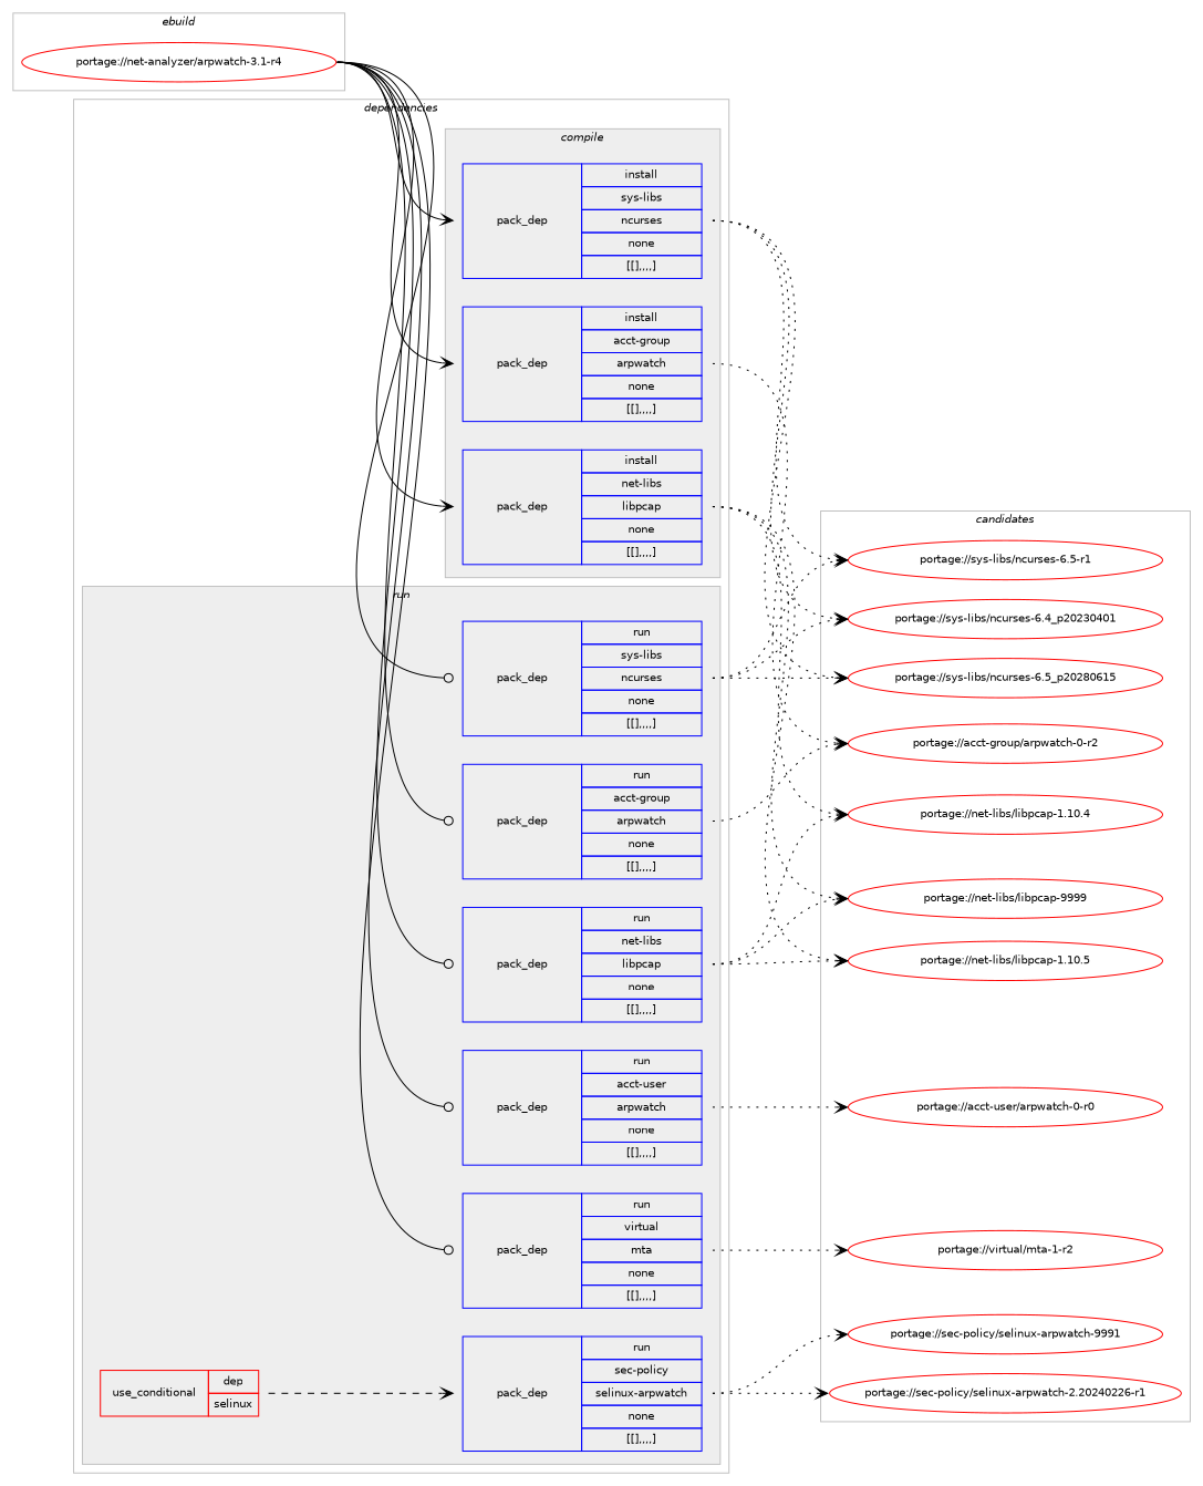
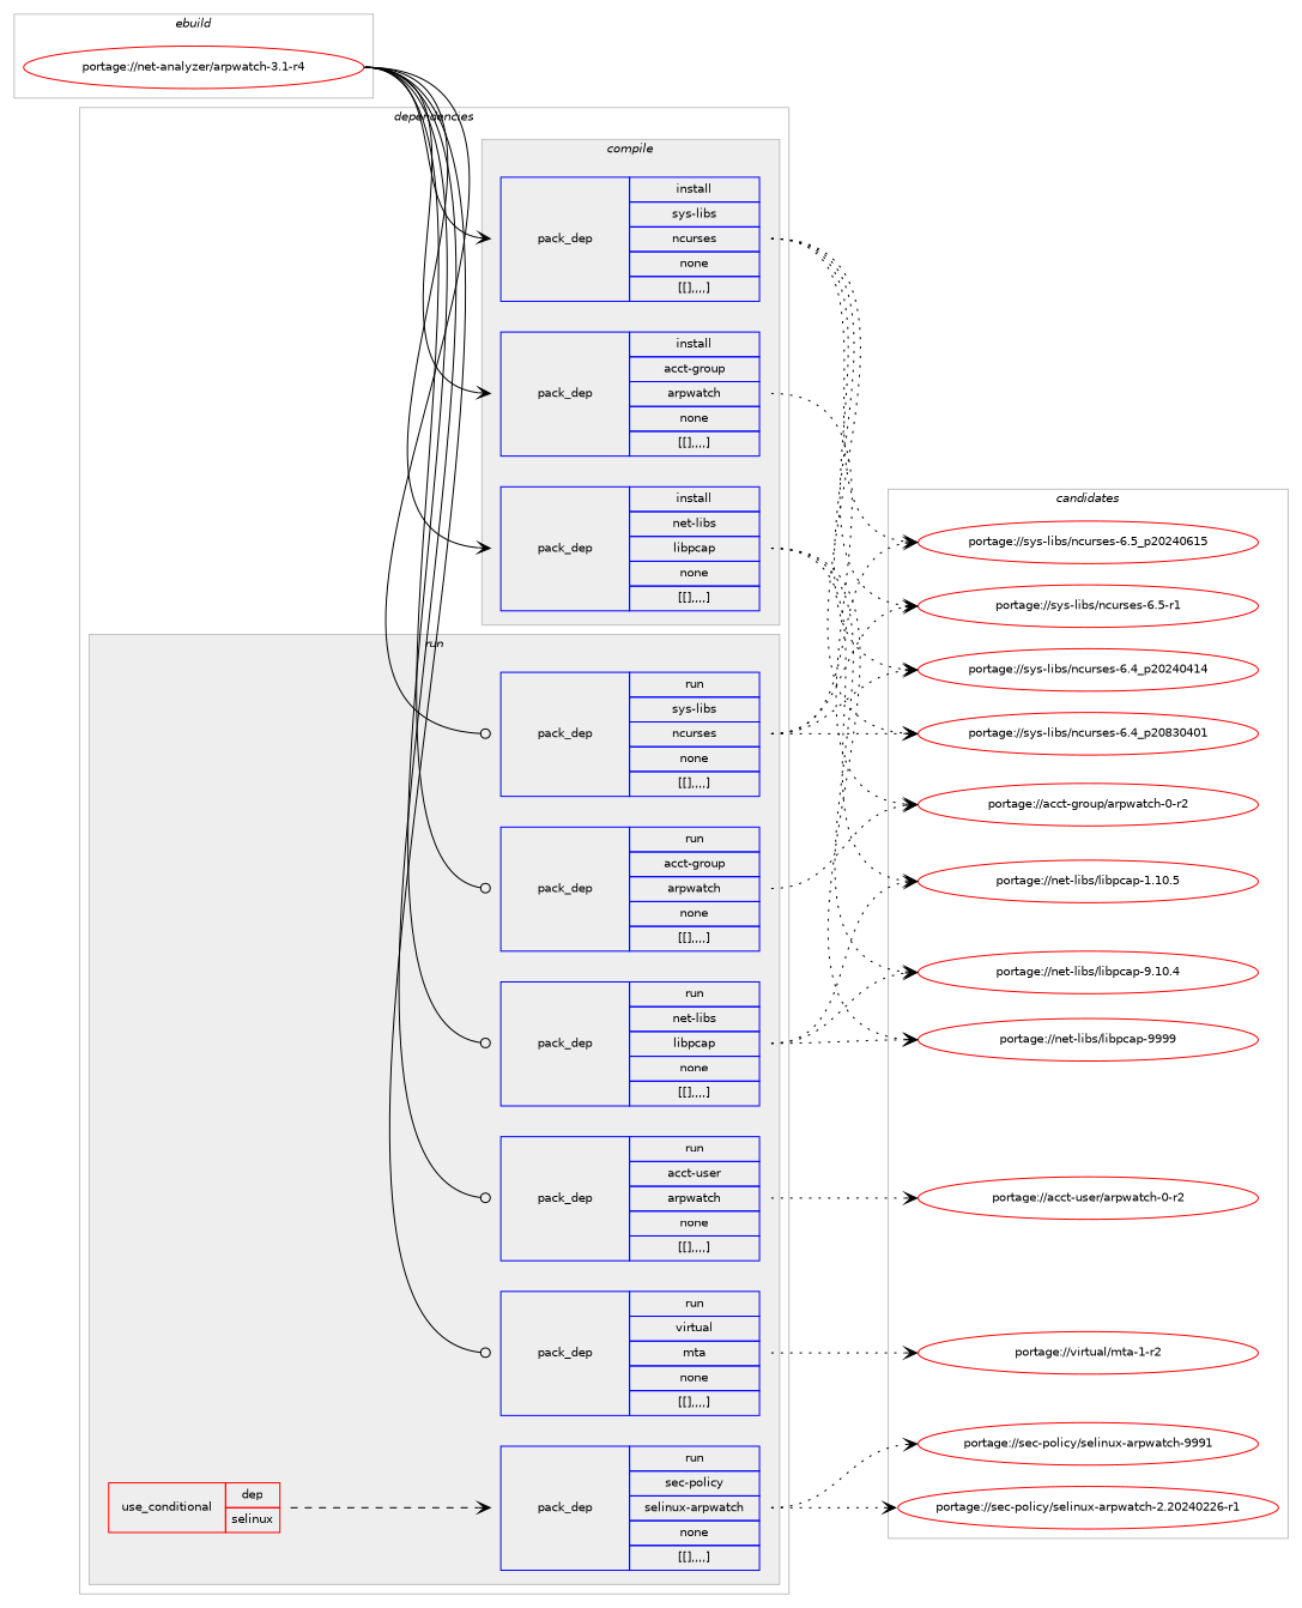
  digraph {
    compound=true
    concentrate=true
    fontname="DejaVu Sans"
    fontsize=10
    newrank=true
    rankdir=LR
    ranksep=1.5
    node [color=red fontname="DejaVu Sans" fontsize=10]
    edge [arrowhead=vee fontname="DejaVu Sans" headport=w style=dotted tailport=e weight=100]
    n1 [label="portage://net-analyzer/arpwatch-3.1-r4" width=4]
    n2 [color=blue label=<<TABLE BORDER="0" CELLBORDER="1" CELLSPACING="0" CELLPADDING="4" WIDTH="220"><TR><TD ROWSPAN="6" CELLPADDING="30">pack_dep</TD></TR><TR><TD WIDTH="110">install</TD></TR><TR><TD>acct-group</TD></TR><TR><TD>arpwatch</TD></TR><TR><TD>none</TD></TR><TR><TD>[[],,,,]</TD></TR></TABLE>> shape=none]
    n3 [color=blue label=<<TABLE BORDER="0" CELLBORDER="1" CELLSPACING="0" CELLPADDING="4" WIDTH="220"><TR><TD ROWSPAN="6" CELLPADDING="30">pack_dep</TD></TR><TR><TD WIDTH="110">install</TD></TR><TR><TD>net-libs</TD></TR><TR><TD>libpcap</TD></TR><TR><TD>none</TD></TR><TR><TD>[[],,,,]</TD></TR></TABLE>> shape=none]
    n4 [color=blue label=<<TABLE BORDER="0" CELLBORDER="1" CELLSPACING="0" CELLPADDING="4" WIDTH="220"><TR><TD ROWSPAN="6" CELLPADDING="30">pack_dep</TD></TR><TR><TD WIDTH="110">install</TD></TR><TR><TD>sys-libs</TD></TR><TR><TD>ncurses</TD></TR><TR><TD>none</TD></TR><TR><TD>[[],,,,]</TD></TR></TABLE>> shape=none]
    n5 [color=blue label=<<TABLE BORDER="0" CELLBORDER="1" CELLSPACING="0" CELLPADDING="4" WIDTH="220"><TR><TD ROWSPAN="6" CELLPADDING="30">pack_dep</TD></TR><TR><TD WIDTH="110">run</TD></TR><TR><TD>sec-policy</TD></TR><TR><TD>selinux-arpwatch</TD></TR><TR><TD>none</TD></TR><TR><TD>[[],,,,]</TD></TR></TABLE>> shape=none]
    n6 [label=<<TABLE BORDER="0" CELLBORDER="1" CELLSPACING="0" CELLPADDING="4"><TR><TD ROWSPAN="3" CELLPADDING="10">use_conditional</TD></TR><TR><TD>dep</TD></TR><TR><TD>selinux</TD></TR></TABLE>> shape=none]
    n7 [color=blue label=<<TABLE BORDER="0" CELLBORDER="1" CELLSPACING="0" CELLPADDING="4" WIDTH="220"><TR><TD ROWSPAN="6" CELLPADDING="30">pack_dep</TD></TR><TR><TD WIDTH="110">run</TD></TR><TR><TD>acct-group</TD></TR><TR><TD>arpwatch</TD></TR><TR><TD>none</TD></TR><TR><TD>[[],,,,]</TD></TR></TABLE>> shape=none]
    n8 [color=blue label=<<TABLE BORDER="0" CELLBORDER="1" CELLSPACING="0" CELLPADDING="4" WIDTH="220"><TR><TD ROWSPAN="6" CELLPADDING="30">pack_dep</TD></TR><TR><TD WIDTH="110">run</TD></TR><TR><TD>acct-user</TD></TR><TR><TD>arpwatch</TD></TR><TR><TD>none</TD></TR><TR><TD>[[],,,,]</TD></TR></TABLE>> shape=none]
    n9 [color=blue label=<<TABLE BORDER="0" CELLBORDER="1" CELLSPACING="0" CELLPADDING="4" WIDTH="220"><TR><TD ROWSPAN="6" CELLPADDING="30">pack_dep</TD></TR><TR><TD WIDTH="110">run</TD></TR><TR><TD>net-libs</TD></TR><TR><TD>libpcap</TD></TR><TR><TD>none</TD></TR><TR><TD>[[],,,,]</TD></TR></TABLE>> shape=none]
    n10 [color=blue label=<<TABLE BORDER="0" CELLBORDER="1" CELLSPACING="0" CELLPADDING="4" WIDTH="220"><TR><TD ROWSPAN="6" CELLPADDING="30">pack_dep</TD></TR><TR><TD WIDTH="110">run</TD></TR><TR><TD>sys-libs</TD></TR><TR><TD>ncurses</TD></TR><TR><TD>none</TD></TR><TR><TD>[[],,,,]</TD></TR></TABLE>> shape=none]
    n11 [color=blue label=<<TABLE BORDER="0" CELLBORDER="1" CELLSPACING="0" CELLPADDING="4" WIDTH="220"><TR><TD ROWSPAN="6" CELLPADDING="30">pack_dep</TD></TR><TR><TD WIDTH="110">run</TD></TR><TR><TD>virtual</TD></TR><TR><TD>mta</TD></TR><TR><TD>none</TD></TR><TR><TD>[[],,,,]</TD></TR></TABLE>> shape=none]
    n12 [label="portage://acct-group/arpwatch-0-r2" width=4]
    n13 [label="portage://net-libs/libpcap-9999" width=4]
    n14 [label="portage://net-libs/libpcap-1.10.5" width=4]
-   n15 [label="portage://net-libs/libpcap-1.10.4" width=4]
-   n16 [label="portage://sys-libs/ncurses-6.5_p20280615" width=4]
+   n15 [label="portage://net-libs/libpcap-9.10.4" width=4]
+   n16 [label="portage://sys-libs/ncurses-6.5_p20240615" width=4]
    n17 [label="portage://sys-libs/ncurses-6.5-r1" width=4]
-   n19 [label="portage://sys-libs/ncurses-6.4_p20230401" width=4]
+   n18 [label="portage://sys-libs/ncurses-6.4_p20240414" width=4]
+   n19 [label="portage://sys-libs/ncurses-6.4_p20830401" width=4]
    n20 [label="portage://sec-policy/selinux-arpwatch-9991" width=4]
    n21 [label="portage://sec-policy/selinux-arpwatch-2.20240226-r1" width=4]
-   n22 [label="portage://acct-user/arpwatch-0-r0" width=4]
+   n22 [label="portage://acct-user/arpwatch-0-r2" width=4]
    n23 [label="portage://virtual/mta-1-r2" width=4]
    subgraph cluster_1 {
      color=gray
      label=<<i>ebuild</i>>
      n1
    }
    subgraph cluster_2 {
      color=gray
      label=<<i>dependencies</i>>
      subgraph cluster_3 {
        color=gray
        fillcolor="#eeeeee"
        label=<<i>compile</i>>
        style=filled
        subgraph sub_4 {
          color=gray
          fillcolor="#eeeeee"
          label=<<i>compile</i>>
          style=filled
          n2
        }
        subgraph sub_5 {
          color=gray
          fillcolor="#eeeeee"
          label=<<i>compile</i>>
          style=filled
          n3
        }
        subgraph sub_6 {
          color=gray
          fillcolor="#eeeeee"
          label=<<i>compile</i>>
          style=filled
          n4
        }
      }
      subgraph cluster_7 {
        color=gray
        fillcolor="#eeeeee"
        label=<<i>compile and run</i>>
        style=filled
      }
      subgraph cluster_8 {
        color=gray
        fillcolor="#eeeeee"
        label=<<i>run</i>>
        style=filled
        subgraph sub_9 {
          color=gray
          fillcolor="#eeeeee"
          label=<<i>run</i>>
          style=filled
          n6
          subgraph sub_10 {
            color=gray
            fillcolor="#eeeeee"
            label=<<i>run</i>>
            style=filled
            n5
          }
        }
        subgraph sub_11 {
          color=gray
          fillcolor="#eeeeee"
          label=<<i>run</i>>
          style=filled
          n7
        }
        subgraph sub_12 {
          color=gray
          fillcolor="#eeeeee"
          label=<<i>run</i>>
          style=filled
          n8
        }
        subgraph sub_13 {
          color=gray
          fillcolor="#eeeeee"
          label=<<i>run</i>>
          style=filled
          n9
        }
        subgraph sub_14 {
          color=gray
          fillcolor="#eeeeee"
          label=<<i>run</i>>
          style=filled
          n10
        }
        subgraph sub_15 {
          color=gray
          fillcolor="#eeeeee"
          label=<<i>run</i>>
          style=filled
          n11
        }
      }
    }
    subgraph cluster_16 {
      color=gray
      label=<<i>candidates</i>>
      rank=same
      subgraph sub_17 {
        color=black
        label=<<i>candidates</i>>
        nodesep=1
        rank=same
        n12
      }
      subgraph sub_18 {
        color=black
        label=<<i>candidates</i>>
        nodesep=1
        rank=same
        n13
        n14
        n15
      }
      subgraph sub_19 {
        color=black
        label=<<i>candidates</i>>
        nodesep=1
        rank=same
        n16
        n17
+       n18
        n19
      }
      subgraph sub_20 {
        color=black
        label=<<i>candidates</i>>
        nodesep=1
        rank=same
        n20
        n21
      }
      subgraph sub_21 {
        color=black
        label=<<i>candidates</i>>
        nodesep=1
        rank=same
        n12
      }
      subgraph sub_22 {
        color=black
        label=<<i>candidates</i>>
        nodesep=1
        rank=same
        n22
      }
      subgraph sub_23 {
        color=black
        label=<<i>candidates</i>>
        nodesep=1
        rank=same
        n13
        n14
        n15
      }
      subgraph sub_24 {
        color=black
        label=<<i>candidates</i>>
        nodesep=1
        rank=same
        n16
        n17
+       n18
        n19
      }
      subgraph sub_25 {
        color=black
        label=<<i>candidates</i>>
        nodesep=1
        rank=same
        n23
      }
    }
    n1 -> n2 [style=solid weight=20]
    n1 -> n3 [style=solid weight=20]
    n1 -> n4 [style=solid weight=20]
    n1 -> n7 [arrowhead=odot style=solid weight=20]
    n1 -> n8 [arrowhead=odot style=solid weight=20]
    n1 -> n9 [arrowhead=odot style=solid weight=20]
    n1 -> n10 [arrowhead=odot style=solid weight=20]
    n1 -> n11 [arrowhead=odot style=solid weight=20]
    n2 -> n12
    n3 -> n13
    n3 -> n14
    n3 -> n15
    n4 -> n16
    n4 -> n17
+   n4 -> n18
    n4 -> n19
    n5 -> n20
    n5 -> n21
    n6 -> n5 [style=dashed weight=20]
    n7 -> n12
    n8 -> n22
    n9 -> n13
    n9 -> n14
    n9 -> n15
    n10 -> n16
    n10 -> n17
+   n10 -> n18
    n10 -> n19
    n11 -> n23
  }
